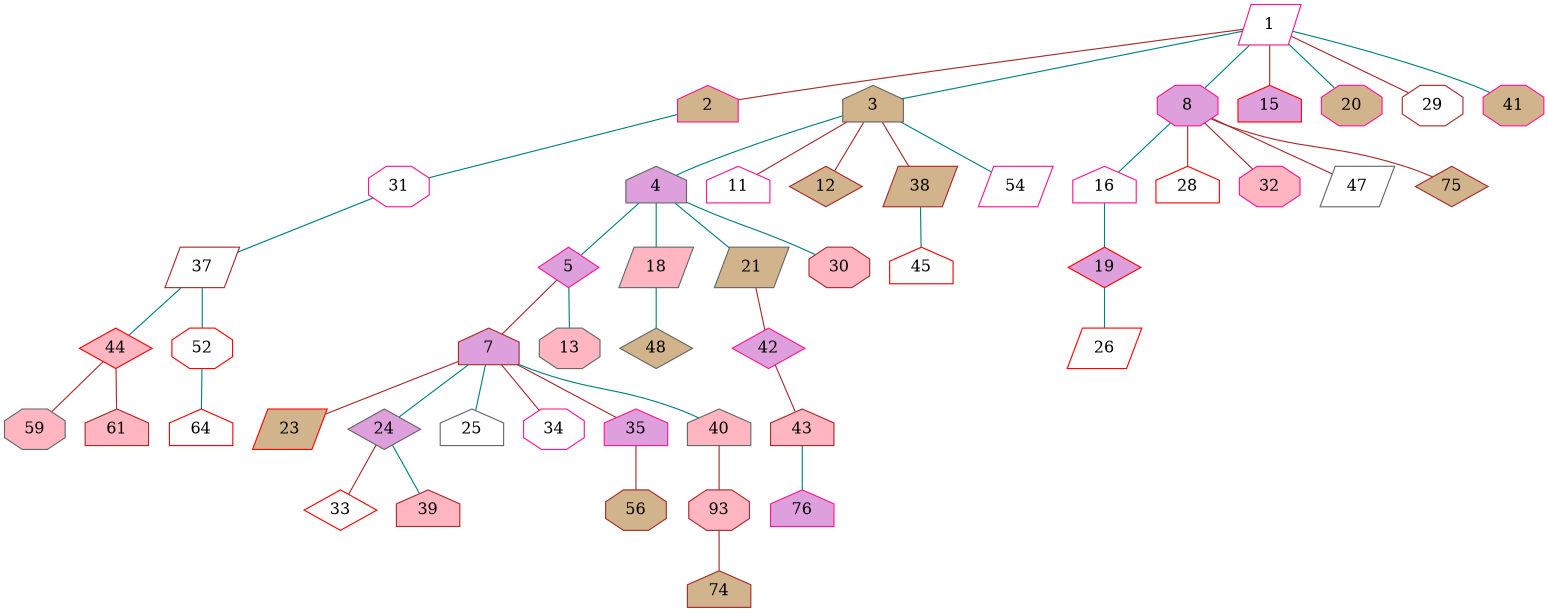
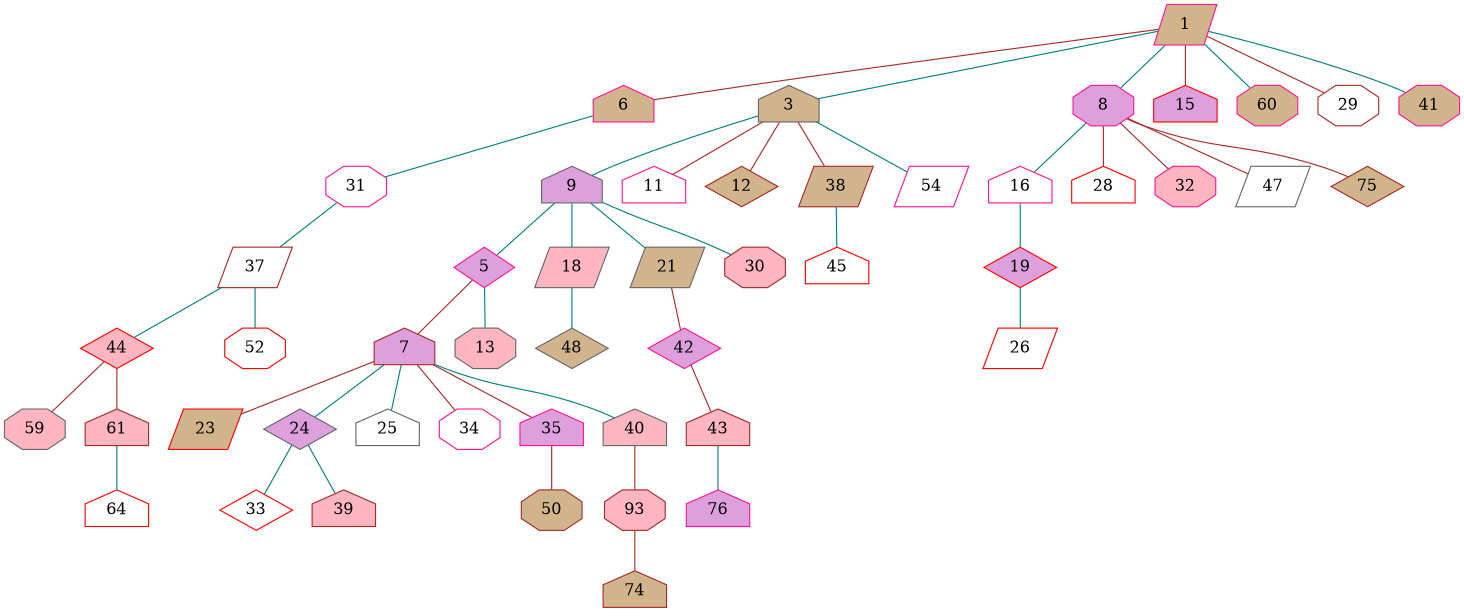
  graph {
    node [color=deeppink fillcolor=white shape=house style=filled]
    edge [color=teal]
-   1 [shape=parallelogram super="+14"]
-   2 [fillcolor=tan]
+   1 [fillcolor=tan shape=parallelogram super="+14"]
+   2 [fillcolor=tan label=6]
    3 [color=gray40 fillcolor=tan super="+49"]
    8 [fillcolor=plum shape=octagon super="+9"]
    15 [color=red fillcolor=plum super="+46"]
-   20 [fillcolor=tan shape=octagon]
+   20 [fillcolor=tan shape=octagon label=60]
    29 [color=brown shape=octagon super="+51"]
    41 [fillcolor=tan shape=octagon]
    31 [shape=octagon super="+77"]
-   4 [color=gray40 fillcolor=plum super="+6"]
+   4 [color=gray40 fillcolor=plum super="+6" label=9]
    11
    12 [color=brown fillcolor=tan shape=diamond]
    38 [color=brown fillcolor=tan shape=parallelogram super="+66"]
    54 [shape=parallelogram super="+67"]
    16 [super="+36"]
    28 [color=red]
    32 [fillcolor=lightpink shape=octagon]
    47 [color=gray40 shape=parallelogram super="+65"]
    75 [color=brown fillcolor=tan shape=diamond super="+80"]
    37 [color=brown shape=parallelogram super="+55"]
    5 [fillcolor=plum shape=diamond super="+69"]
    18 [color=gray40 fillcolor=lightpink shape=parallelogram super="+22"]
    21 [color=gray40 fillcolor=tan shape=parallelogram]
    30 [color=brown fillcolor=lightpink shape=octagon super="+70"]
    45 [color=red]
    7 [color=brown fillcolor=plum super="+10"]
    13 [color=gray40 fillcolor=lightpink shape=octagon super="+17"]
    48 [color=gray40 fillcolor=tan shape=diamond super="+63"]
    42 [fillcolor=plum shape=diamond super="+56"]
    23 [color=red fillcolor=tan shape=parallelogram]
    24 [color=gray40 fillcolor=plum shape=diamond super="+27"]
    25 [color=gray40]
    34 [shape=octagon super="+72"]
    35 [fillcolor=plum super="+68"]
    40 [color=gray40 fillcolor=lightpink]
    33 [color=red shape=diamond]
    39 [color=brown fillcolor=lightpink]
-   50 [color=brown fillcolor=tan shape=octagon super="+78" label=56]
+   50 [color=brown fillcolor=tan shape=octagon super="+78"]
    n39 [color=brown fillcolor=lightpink label=93 shape=octagon super="+71"]
    19 [color=red fillcolor=plum shape=diamond]
    26 [color=red shape=parallelogram super="+79"]
    43 [color=brown fillcolor=lightpink super="+73"]
    44 [color=red fillcolor=lightpink shape=diamond super="+58"]
    52 [color=red shape=octagon super="+60"]
    59 [color=gray40 fillcolor=lightpink shape=octagon super="+62"]
    61 [color=brown fillcolor=lightpink]
    64 [color=red]
    74 [color=brown fillcolor=tan]
    76 [fillcolor=plum]
    1 -- 2 [color=brown]
    1 -- 3
    1 -- 8
    1 -- 15 [color=brown]
    1 -- 20
    1 -- 29 [color=brown]
    1 -- 41
    2 -- 31
    3 -- 4
    3 -- 11 [color=brown]
    3 -- 12 [color=brown]
    3 -- 38 [color=brown]
    3 -- 54
    8 -- 16
    8 -- 28 [color=brown]
    8 -- 32 [color=brown]
    8 -- 47 [color=brown]
    8 -- 75 [color=brown]
    31 -- 37
    4 -- 5
    4 -- 18
    4 -- 21
    4 -- 30
    38 -- 45
    16 -- 19
    37 -- 44
    37 -- 52
    5 -- 7 [color=brown]
    5 -- 13
    18 -- 48
    21 -- 42 [color=brown]
    7 -- 23 [color=brown]
    7 -- 24
    7 -- 25
    7 -- 34 [color=brown]
    7 -- 35 [color=brown]
    7 -- 40
    42 -- 43 [color=brown]
-   24 -- 33 [color=brown]
+   24 -- 33
    24 -- 39
    35 -- 50 [color=brown]
    40 -- n39 [color=brown]
    n39 -- 74 [color=brown]
    19 -- 26
    43 -- 76
    44 -- 59 [color=brown]
    44 -- 61 [color=brown]
-   52 -- 64
+   61 -- 64
  }
